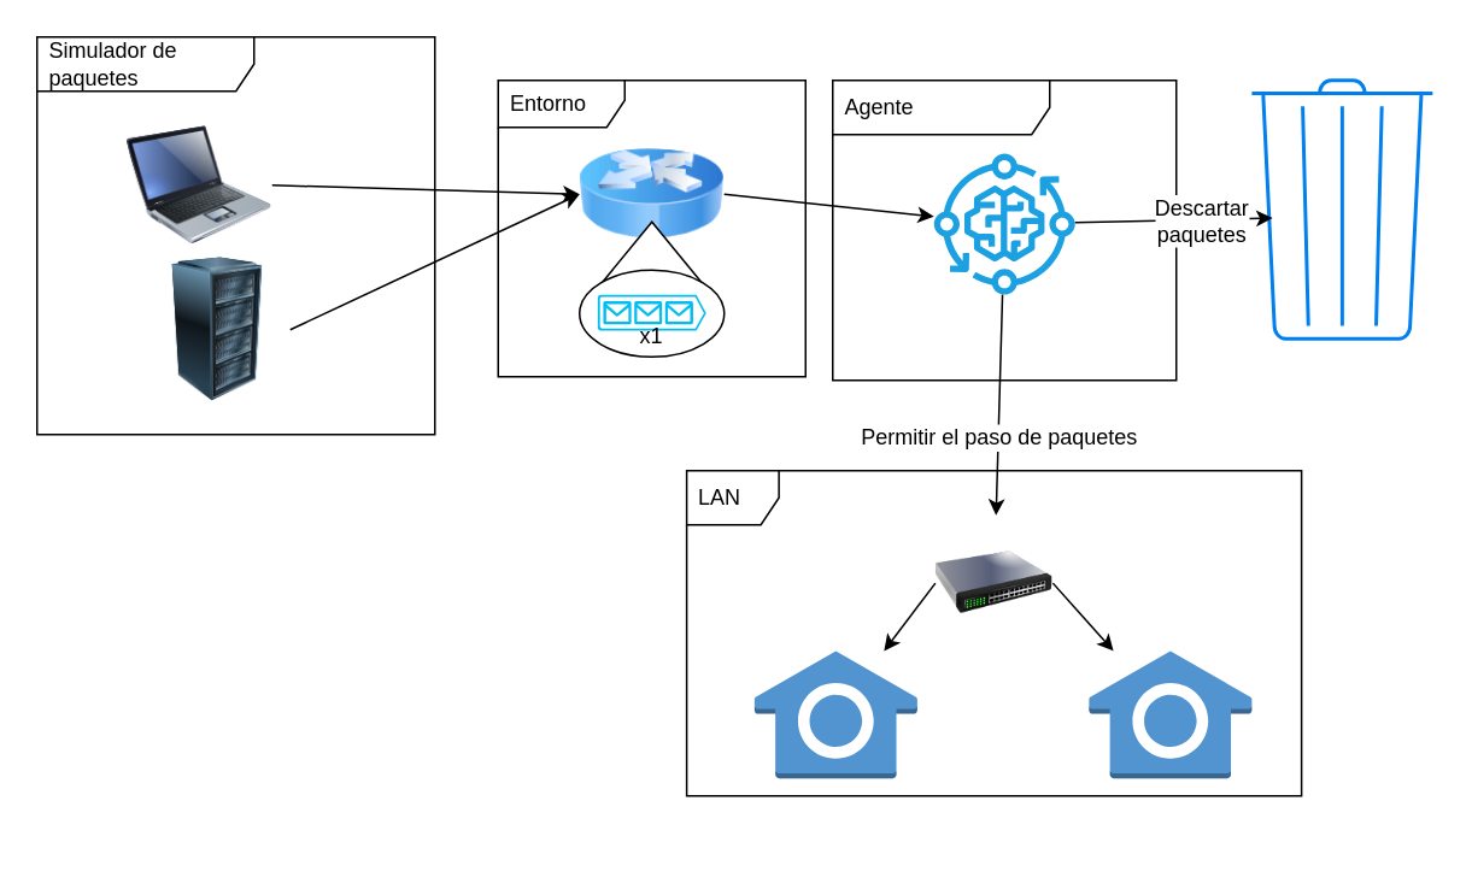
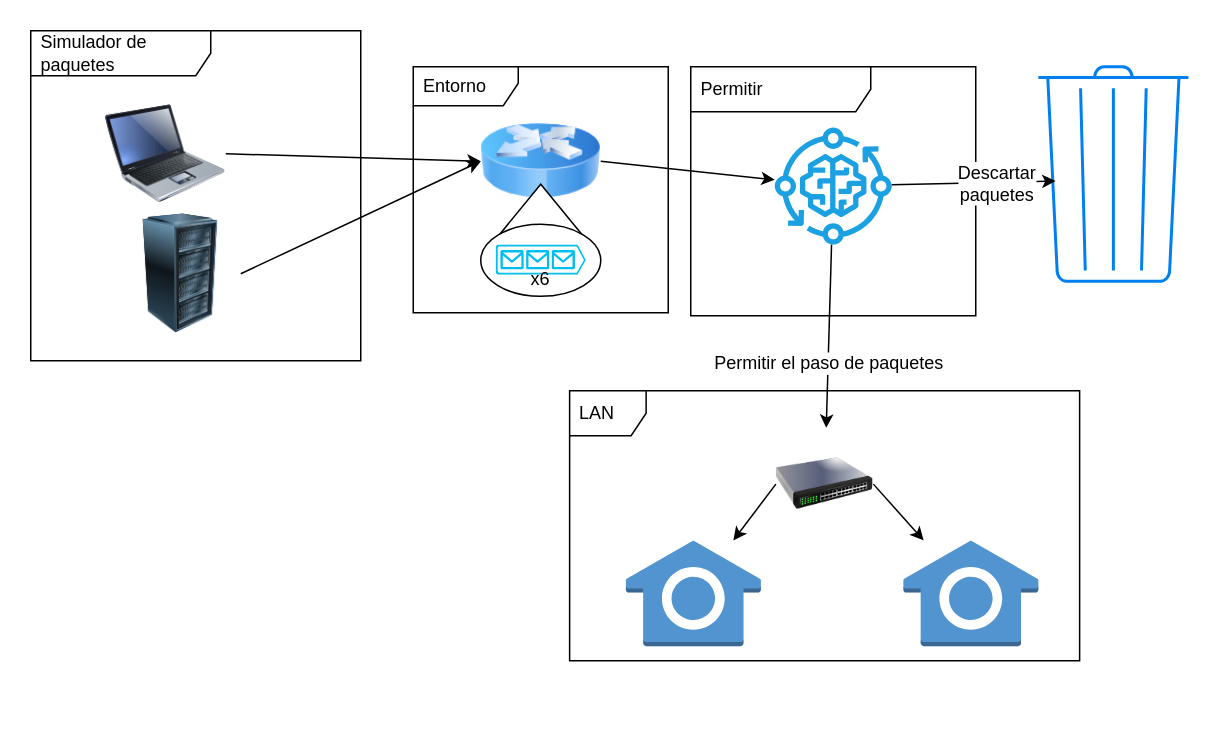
  <mxCell id="0" />
  <mxCell id="1" parent="0" />
  <mxCell id="2" value="Entorno" style="shape=umlFrame;whiteSpace=wrap;html=1;width=70;height=26;boundedLbl=1;verticalAlign=middle;align=left;spacingLeft=5;fontSize=12;" parent="1" vertex="1"><mxGeometry x="275" y="44" width="170" height="164" as="geometry" /></mxCell>
  <mxCell id="3" value="" style="image;html=1;image=img/lib/clip_art/networking/Router_Icon_128x128.png;fontSize=12;" parent="1" vertex="1"><mxGeometry x="320" y="67" width="80" height="80" as="geometry" /></mxCell>
  <mxCell id="4" value="" style="triangle;whiteSpace=wrap;html=1;rotation=-90;fontSize=12;" parent="1" vertex="1"><mxGeometry x="340.75" y="110" width="38.5" height="63.13" as="geometry" /></mxCell>
  <mxCell id="5" value="" style="ellipse;whiteSpace=wrap;html=1;fontSize=12;" parent="1" vertex="1"><mxGeometry x="320" y="149.07" width="80" height="48" as="geometry" /></mxCell>
  <mxCell id="6" value="" style="verticalLabelPosition=bottom;html=1;verticalAlign=top;align=center;strokeColor=none;fillColor=#00BEF2;shape=mxgraph.azure.queue_generic;pointerEvents=1;enumerate=0;treeMoving=0;fontSize=12;" parent="1" vertex="1"><mxGeometry x="330" y="162.57" width="60" height="20" as="geometry" /></mxCell>
- <mxCell id="7" value="&lt;font&gt;x1&lt;/font&gt;" style="text;strokeColor=none;align=center;fillColor=none;html=1;verticalAlign=middle;whiteSpace=wrap;rounded=0;fontSize=12;" parent="1" vertex="1"><mxGeometry x="345" y="176.07" width="30" height="20" as="geometry" /></mxCell>
- <mxCell id="8" value="Agente" style="shape=umlFrame;whiteSpace=wrap;html=1;width=120;height=30;boundedLbl=1;verticalAlign=middle;align=left;spacingLeft=5;fontSize=12;" parent="1" vertex="1"><mxGeometry x="460" y="44" width="190" height="166" as="geometry" /></mxCell>
+ <mxCell id="7" value="&lt;font&gt;x6&lt;/font&gt;" style="text;strokeColor=none;align=center;fillColor=none;html=1;verticalAlign=middle;whiteSpace=wrap;rounded=0;fontSize=12;" parent="1" vertex="1"><mxGeometry x="345" y="176.07" width="30" height="20" as="geometry" /></mxCell>
+ <mxCell id="8" value="Permitir" style="shape=umlFrame;whiteSpace=wrap;html=1;width=120;height=30;boundedLbl=1;verticalAlign=middle;align=left;spacingLeft=5;fontSize=12;" parent="1" vertex="1"><mxGeometry x="460" y="44" width="190" height="166" as="geometry" /></mxCell>
  <mxCell id="9" value="Simulador de paquetes" style="shape=umlFrame;whiteSpace=wrap;html=1;width=120;height=30;boundedLbl=1;verticalAlign=middle;align=left;spacingLeft=5;fontSize=12;" parent="1" vertex="1"><mxGeometry x="20" y="20" width="220" height="220" as="geometry" /></mxCell>
  <mxCell id="10" value="" style="image;html=1;image=img/lib/clip_art/computers/Laptop_128x128.png;fontSize=12;" parent="1" vertex="1"><mxGeometry x="70" y="62" width="80" height="80" as="geometry" /></mxCell>
  <mxCell id="11" value="" style="image;html=1;image=img/lib/clip_art/computers/Server_Rack_128x128.png;fontSize=12;" parent="1" vertex="1"><mxGeometry x="80" y="142" width="80" height="80" as="geometry" /></mxCell>
  <mxCell id="12" value="" style="endArrow=classic;html=1;exitX=1;exitY=0.5;exitDx=0;exitDy=0;entryX=0;entryY=0.5;entryDx=0;entryDy=0;fontSize=12;" parent="1" source="11" target="3" edge="1"><mxGeometry width="50" height="50" relative="1" as="geometry"><mxPoint x="270" y="180" as="sourcePoint" /><mxPoint x="320" y="130" as="targetPoint" /></mxGeometry></mxCell>
  <mxCell id="13" value="" style="endArrow=classic;html=1;exitX=1;exitY=0.5;exitDx=0;exitDy=0;entryX=0;entryY=0.5;entryDx=0;entryDy=0;fontSize=12;" parent="1" source="10" target="3" edge="1"><mxGeometry width="50" height="50" relative="1" as="geometry"><mxPoint x="170" y="192" as="sourcePoint" /><mxPoint x="380.17" y="111.836" as="targetPoint" /></mxGeometry></mxCell>
  <mxCell id="14" value="" style="sketch=0;outlineConnect=0;fontColor=#ffffff;fillColor=#1ba1e2;strokeColor=#006EAF;dashed=0;verticalLabelPosition=bottom;verticalAlign=top;align=center;html=1;fontSize=12;fontStyle=0;aspect=fixed;pointerEvents=1;shape=mxgraph.aws4.iot_greengrass_component_machine_learning;" parent="1" vertex="1"><mxGeometry x="516" y="84.57" width="78" height="78" as="geometry" /></mxCell>
  <mxCell id="15" value="" style="endArrow=classic;html=1;exitX=1;exitY=0.5;exitDx=0;exitDy=0;fontSize=12;" parent="1" source="3" target="14" edge="1"><mxGeometry width="50" height="50" relative="1" as="geometry"><mxPoint x="410" y="-20" as="sourcePoint" /><mxPoint x="580" y="-15" as="targetPoint" /></mxGeometry></mxCell>
  <mxCell id="16" value="" style="html=1;verticalLabelPosition=bottom;align=center;labelBackgroundColor=#ffffff;verticalAlign=top;strokeWidth=2;strokeColor=#0080F0;shadow=0;dashed=0;shape=mxgraph.ios7.icons.trashcan;fontSize=12;" parent="1" vertex="1"><mxGeometry x="691.75" y="44" width="100" height="143" as="geometry" /></mxCell>
  <mxCell id="17" value="" style="endArrow=classic;html=1;fontSize=12;" parent="1" source="14" target="25" edge="1"><mxGeometry width="50" height="50" relative="1" as="geometry"><mxPoint x="497" y="227.6" as="sourcePoint" /><mxPoint x="520" y="250" as="targetPoint" /></mxGeometry></mxCell>
  <mxCell id="18" value="Permitir el paso de paquetes" style="edgeLabel;html=1;align=center;verticalAlign=middle;resizable=0;points=[];fontSize=12;" parent="17" vertex="1" connectable="0"><mxGeometry x="0.289" relative="1" as="geometry"><mxPoint as="offset" /></mxGeometry></mxCell>
  <mxCell id="19" value="" style="endArrow=classic;html=1;entryX=0.115;entryY=0.533;entryDx=0;entryDy=0;entryPerimeter=0;fontSize=12;" parent="1" source="14" target="16" edge="1"><mxGeometry width="50" height="50" relative="1" as="geometry"><mxPoint x="550.533" y="172.57" as="sourcePoint" /><mxPoint x="501.41" y="305" as="targetPoint" /></mxGeometry></mxCell>
  <mxCell id="20" value="Descartar&lt;br&gt;paquetes" style="edgeLabel;html=1;align=center;verticalAlign=middle;resizable=0;points=[];fontSize=12;" parent="19" vertex="1" connectable="0"><mxGeometry x="0.289" relative="1" as="geometry"><mxPoint as="offset" /></mxGeometry></mxCell>
  <mxCell id="21" value="" style="group" parent="1" vertex="1" connectable="0"><mxGeometry x="379.25" y="260" width="340" height="180" as="geometry" /></mxCell>
  <mxCell id="22" value="LAN" style="shape=umlFrame;whiteSpace=wrap;html=1;width=51;height=30;boundedLbl=1;verticalAlign=middle;align=left;spacingLeft=5;fontSize=12;" parent="21" vertex="1"><mxGeometry width="340" height="180" as="geometry" /></mxCell>
  <mxCell id="23" value="" style="outlineConnect=0;dashed=0;verticalLabelPosition=bottom;verticalAlign=top;align=center;html=1;shape=mxgraph.aws3.alexa_smart_home_skill;fillColor=#5294CF;gradientColor=none;fontSize=12;" parent="21" vertex="1"><mxGeometry x="37.5" y="99.75" width="90" height="70.5" as="geometry" /></mxCell>
  <mxCell id="24" value="" style="outlineConnect=0;dashed=0;verticalLabelPosition=bottom;verticalAlign=top;align=center;html=1;shape=mxgraph.aws3.alexa_smart_home_skill;fillColor=#5294CF;gradientColor=none;fontSize=12;" parent="21" vertex="1"><mxGeometry x="222.5" y="99.75" width="90" height="70.5" as="geometry" /></mxCell>
  <mxCell id="25" value="" style="image;html=1;image=img/lib/clip_art/networking/Switch_128x128.png;fontSize=12;" parent="21" vertex="1"><mxGeometry x="137.5" y="24.75" width="65" height="75" as="geometry" /></mxCell>
  <mxCell id="26" value="" style="endArrow=classic;html=1;exitX=0;exitY=0.5;exitDx=0;exitDy=0;fontSize=12;" parent="21" source="25" target="23" edge="1"><mxGeometry width="50" height="50" relative="1" as="geometry"><mxPoint x="243.033" y="-127.68" as="sourcePoint" /><mxPoint x="193.91" y="4.75" as="targetPoint" /></mxGeometry></mxCell>
  <mxCell id="27" value="" style="endArrow=classic;html=1;exitX=1;exitY=0.5;exitDx=0;exitDy=0;fontSize=12;" parent="21" source="25" target="24" edge="1"><mxGeometry width="50" height="50" relative="1" as="geometry"><mxPoint x="147.5" y="79.75" as="sourcePoint" /><mxPoint x="135.345" y="89.75" as="targetPoint" /></mxGeometry></mxCell>
  <mxCell id="28" value="" style="endArrow=none;html=1;strokeWidth=0;strokeColor=none;" edge="1" parent="1"><mxGeometry width="50" height="50" relative="1" as="geometry"><mxPoint x="509.25" y="470" as="sourcePoint" /><mxPoint x="589.25" y="470" as="targetPoint" /></mxGeometry></mxCell>
